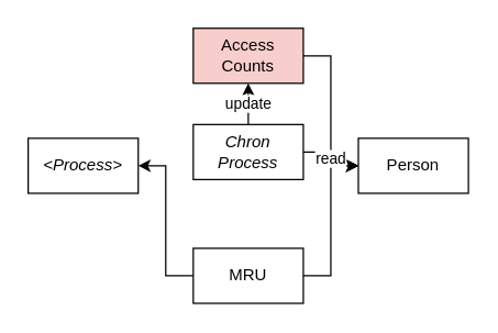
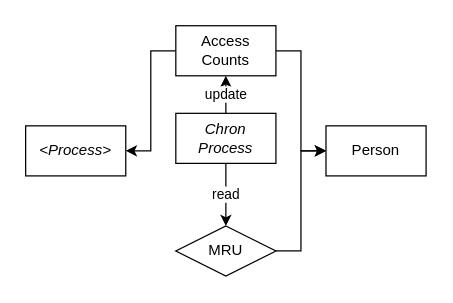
  <mxCell id="0" />
  <mxCell id="1" parent="0" />
  <mxCell id="2" value="&lt;i&gt;&amp;lt;Process&amp;gt;&lt;/i&gt;" style="rounded=0;whiteSpace=wrap;html=1;" vertex="1" parent="1"><mxGeometry x="20" y="100" width="80" height="40" as="geometry" /></mxCell>
- <mxCell id="3" style="edgeStyle=orthogonalEdgeStyle;rounded=0;orthogonalLoop=1;jettySize=auto;html=1;entryX=1;entryY=0.5;entryDx=0;entryDy=0;" edge="1" parent="1" source="5" target="2"><mxGeometry relative="1" as="geometry" /></mxCell>
  <mxCell id="4" style="edgeStyle=orthogonalEdgeStyle;rounded=0;orthogonalLoop=1;jettySize=auto;html=1;entryX=0;entryY=0.5;entryDx=0;entryDy=0;" edge="1" parent="1" source="5" target="6"><mxGeometry relative="1" as="geometry" /></mxCell>
- <mxCell id="5" value="MRU" style="rounded=0;whiteSpace=wrap;html=1;" vertex="1" parent="1"><mxGeometry x="140" y="180" width="80" height="40" as="geometry" /></mxCell>
+ <mxCell id="5" value="MRU" style="rhombus;whiteSpace=wrap;html=1;" vertex="1" parent="1"><mxGeometry x="140" y="180" width="80" height="40" as="geometry" /></mxCell>
  <mxCell id="6" value="Person" style="rounded=0;whiteSpace=wrap;html=1;" vertex="1" parent="1"><mxGeometry x="260" y="100" width="80" height="40" as="geometry" /></mxCell>
+ <mxCell id="7" style="edgeStyle=orthogonalEdgeStyle;rounded=0;orthogonalLoop=1;jettySize=auto;html=1;entryX=1;entryY=0.5;entryDx=0;entryDy=0;" edge="1" parent="1" source="9" target="2"><mxGeometry relative="1" as="geometry" /></mxCell>
  <mxCell id="8" style="edgeStyle=orthogonalEdgeStyle;rounded=0;orthogonalLoop=1;jettySize=auto;html=1;entryX=0;entryY=0.5;entryDx=0;entryDy=0;" edge="1" parent="1" source="9" target="6"><mxGeometry relative="1" as="geometry" /></mxCell>
- <mxCell id="9" value="Access&lt;br&gt;Counts" style="rounded=0;whiteSpace=wrap;html=1;fillColor=#f8cecc;" vertex="1" parent="1"><mxGeometry x="140" y="20" width="80" height="40" as="geometry" /></mxCell>
- <mxCell id="10" value="read" style="edgeStyle=orthogonalEdgeStyle;rounded=0;orthogonalLoop=1;jettySize=auto;html=1;" edge="1" parent="1" source="12" target="6"><mxGeometry relative="1" as="geometry" /></mxCell>
+ <mxCell id="9" value="Access&lt;br&gt;Counts" style="rounded=0;whiteSpace=wrap;html=1;" vertex="1" parent="1"><mxGeometry x="140" y="20" width="80" height="40" as="geometry" /></mxCell>
+ <mxCell id="10" value="read" style="edgeStyle=orthogonalEdgeStyle;rounded=0;orthogonalLoop=1;jettySize=auto;html=1;entryX=0.5;entryY=0;entryDx=0;entryDy=0;" edge="1" parent="1" source="12" target="5"><mxGeometry relative="1" as="geometry" /></mxCell>
  <mxCell id="11" value="update" style="edgeStyle=orthogonalEdgeStyle;rounded=0;orthogonalLoop=1;jettySize=auto;html=1;entryX=0.5;entryY=1;entryDx=0;entryDy=0;" edge="1" parent="1" source="12" target="9"><mxGeometry relative="1" as="geometry" /></mxCell>
  <mxCell id="12" value="&lt;i&gt;Chron&lt;br&gt;Process&lt;/i&gt;" style="rounded=0;whiteSpace=wrap;html=1;" vertex="1" parent="1"><mxGeometry x="140" y="90" width="80" height="40" as="geometry" /></mxCell>
